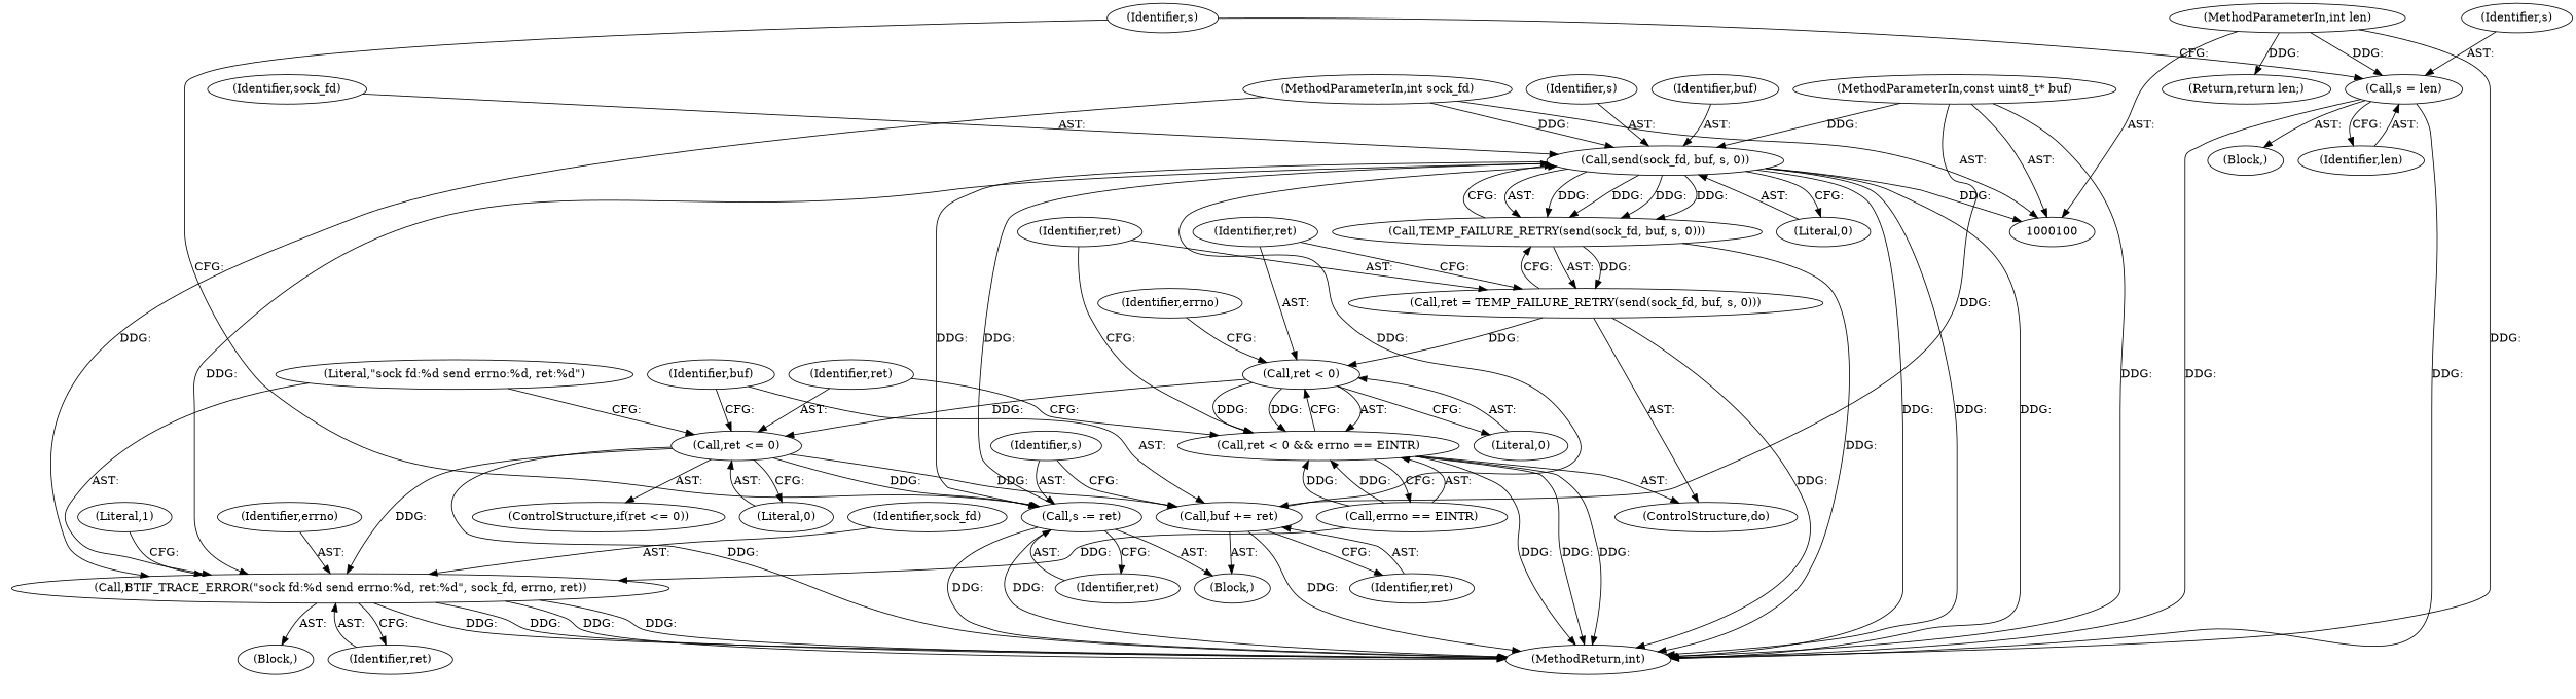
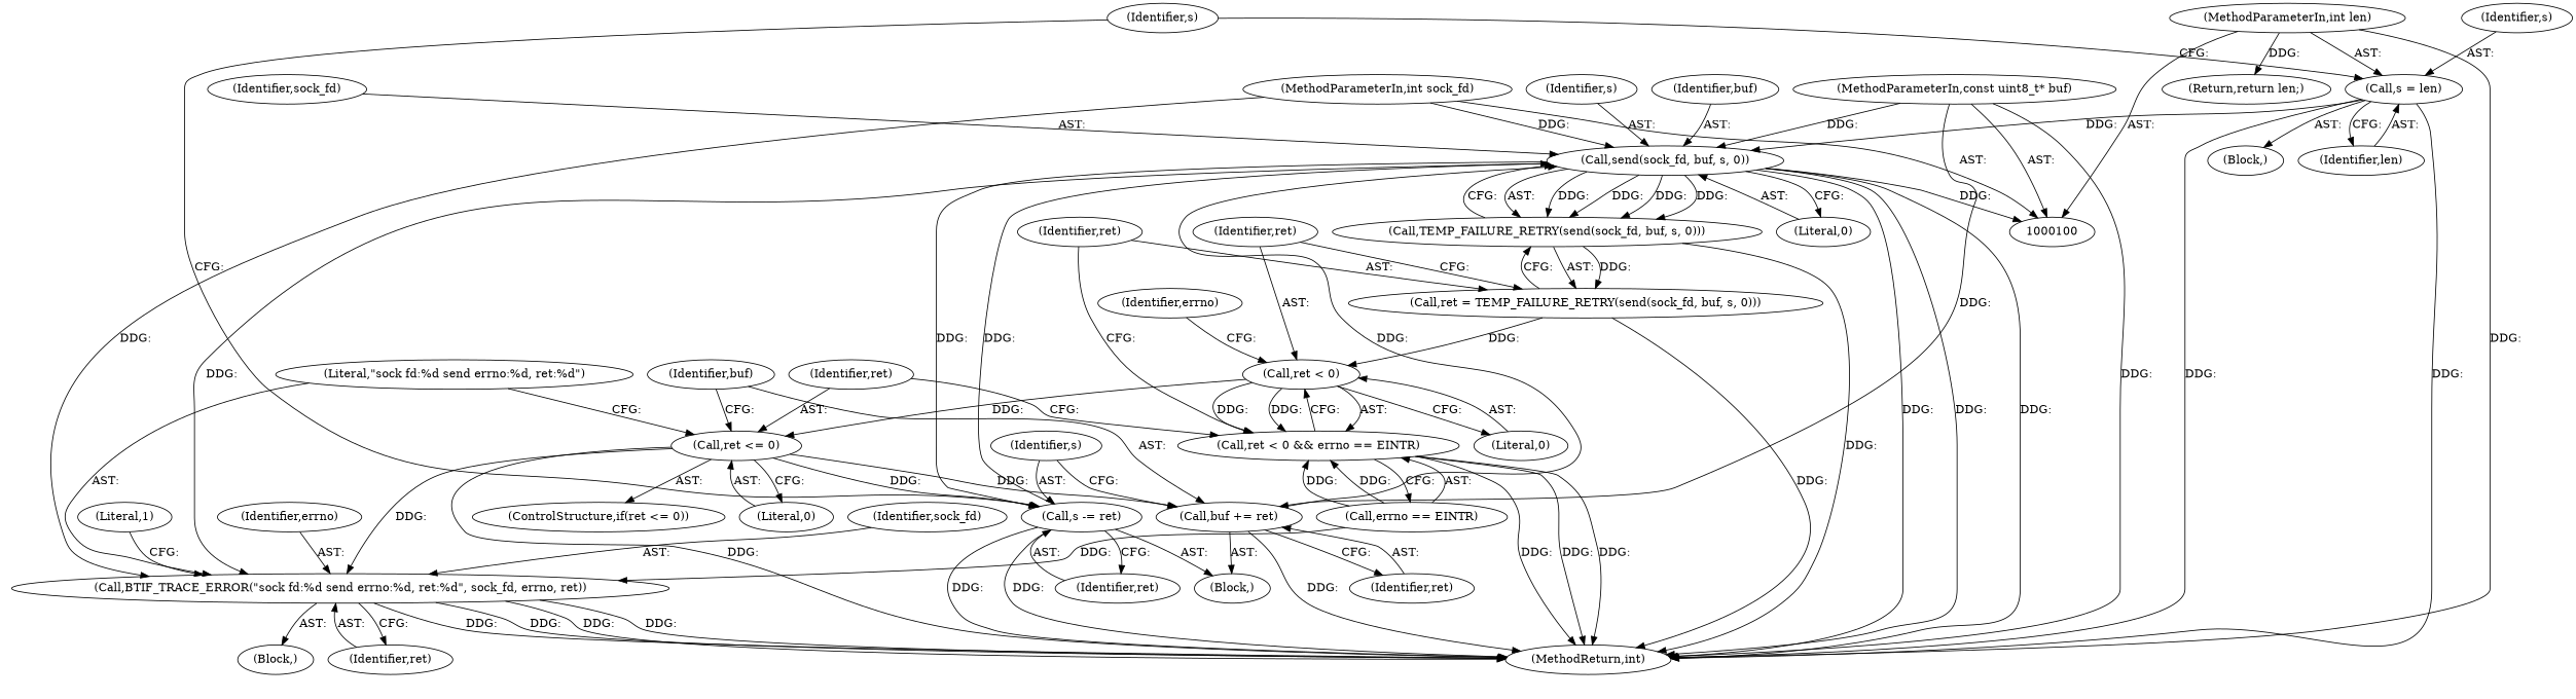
  digraph {
    n1 [label="(Call,send(sock_fd, buf, s, 0))"]
    n2 [label="(Call,TEMP_FAILURE_RETRY(send(sock_fd, buf, s, 0)))"]
    n3 [label="(Call,s -= ret)"]
    n4 [label="(Call,BTIF_TRACE_ERROR(\"sock fd:%d send errno:%d, ret:%d\", sock_fd, errno, ret))"]
    n5 [label="(MethodReturn,int)"]
    n6 [label="(Literal,0)"]
    1000100
    n8 [label="(Call,buf += ret)"]
    n9 [label="(Identifier,ret)"]
    n10 [label="(Block,)"]
    n11 [label="(Call,ret = TEMP_FAILURE_RETRY(send(sock_fd, buf, s, 0)))"]
    n12 [label="(Identifier,ret)"]
    n13 [label="(Identifier,ret)"]
    n14 [label="(Block,)"]
    n15 [label="(MethodParameterIn,int sock_fd)"]
    n16 [label="(Call,ret <= 0)"]
    n17 [label="(ControlStructure,if(ret <= 0))"]
    n18 [label="(Literal,0)"]
    n19 [label="(Call,ret < 0)"]
    n20 [label="(Call,ret < 0 && errno == EINTR)"]
    n21 [label="(Literal,0)"]
-   n22 [label="(ControlStructure,do)"]
    n23 [label="(Call,errno == EINTR)"]
    n24 [label="(MethodParameterIn,const uint8_t* buf)"]
    n25 [label="(Call,s = len)"]
    n26 [label="(Identifier,len)"]
    n27 [label="(Block,)"]
    n28 [label="(MethodParameterIn,int len)"]
    n29 [label="(Return,return len;)"]
    n30 [label="(Identifier,s)"]
    n31 [label="(Identifier,sock_fd)"]
    n32 [label="(Identifier,s)"]
    n33 [label="(Identifier,ret)"]
    n34 [label="(Identifier,errno)"]
    n35 [label="(Identifier,buf)"]
    n36 [label="(Identifier,ret)"]
    n37 [label="(Identifier,sock_fd)"]
    n38 [label="(Literal,1)"]
    n39 [label="(Literal,\"sock fd:%d send errno:%d, ret:%d\")"]
    n40 [label="(Identifier,errno)"]
    n41 [label="(Identifier,ret)"]
    n42 [label="(Identifier,s)"]
    n43 [label="(Identifier,buf)"]
    n44 [label="(Identifier,s)"]
    n1 -> n2 [label="AST: "]
    n1 -> n2 [label="DDG: "]
    n1 -> n2 [label="DDG: "]
    n1 -> n2 [label="DDG: "]
    n1 -> n2 [label="DDG: "]
    n1 -> n3 [label="DDG: "]
    n1 -> n4 [label="DDG: "]
    n1 -> n5 [label="DDG: "]
    n1 -> n5 [label="DDG: "]
    n1 -> n5 [label="DDG: "]
    n1 -> n6 [label="CFG: "]
    n1 -> 1000100 [label="DDG: "]
    n2 -> n1 [label="CFG: "]
    n2 -> n5 [label="DDG: "]
    n2 -> n11 [label="AST: "]
    n2 -> n11 [label="DDG: "]
    n3 -> n1 [label="DDG: "]
    n3 -> n5 [label="DDG: "]
    n3 -> n5 [label="DDG: "]
    n3 -> n10 [label="AST: "]
    n3 -> n12 [label="CFG: "]
    n4 -> n5 [label="DDG: "]
    n4 -> n5 [label="DDG: "]
    n4 -> n5 [label="DDG: "]
    n4 -> n5 [label="DDG: "]
    n4 -> n13 [label="CFG: "]
    n4 -> n14 [label="AST: "]
    n6 -> n1 [label="AST: "]
    n8 -> n1 [label="DDG: "]
    n8 -> n5 [label="DDG: "]
    n8 -> n9 [label="CFG: "]
    n8 -> n10 [label="AST: "]
    n9 -> n8 [label="AST: "]
    n11 -> n2 [label="CFG: "]
    n11 -> n5 [label="DDG: "]
    n11 -> n19 [label="DDG: "]
-   n11 -> n22 [label="AST: "]
    n12 -> n3 [label="AST: "]
    n13 -> n4 [label="AST: "]
    n15 -> n1 [label="DDG: "]
    n15 -> n4 [label="DDG: "]
    n15 -> 1000100 [label="AST: "]
    n16 -> n3 [label="DDG: "]
    n16 -> n4 [label="DDG: "]
    n16 -> n5 [label="DDG: "]
    n16 -> n8 [label="DDG: "]
    n16 -> n17 [label="AST: "]
    n16 -> n18 [label="CFG: "]
    n18 -> n16 [label="AST: "]
    n19 -> n16 [label="DDG: "]
    n19 -> n20 [label="AST: "]
    n19 -> n20 [label="DDG: "]
    n19 -> n20 [label="DDG: "]
    n19 -> n21 [label="CFG: "]
    n20 -> n5 [label="DDG: "]
    n20 -> n5 [label="DDG: "]
    n20 -> n5 [label="DDG: "]
    n20 -> n19 [label="CFG: "]
-   n20 -> n22 [label="AST: "]
    n20 -> n23 [label="CFG: "]
    n21 -> n19 [label="AST: "]
    n23 -> n4 [label="DDG: "]
    n23 -> n20 [label="AST: "]
    n23 -> n20 [label="DDG: "]
    n23 -> n20 [label="DDG: "]
    n24 -> n1 [label="DDG: "]
    n24 -> n5 [label="DDG: "]
    n24 -> 1000100 [label="AST: "]
    n24 -> n8 [label="DDG: "]
+   n25 -> n1 [label="DDG: "]
    n25 -> n5 [label="DDG: "]
    n25 -> n5 [label="DDG: "]
    n25 -> n26 [label="CFG: "]
    n25 -> n27 [label="AST: "]
    n26 -> n25 [label="AST: "]
    n28 -> n5 [label="DDG: "]
    n28 -> 1000100 [label="AST: "]
-   n28 -> n25 [label="DDG: "]
+   n28 -> n25 [label="AST: "]
    n28 -> n29 [label="DDG: "]
    n30 -> n3 [label="CFG: "]
    n30 -> n25 [label="CFG: "]
    n31 -> n4 [label="AST: "]
    n32 -> n1 [label="AST: "]
    n33 -> n11 [label="AST: "]
    n33 -> n20 [label="CFG: "]
    n34 -> n19 [label="CFG: "]
    n35 -> n1 [label="AST: "]
    n36 -> n11 [label="CFG: "]
    n36 -> n19 [label="AST: "]
    n37 -> n1 [label="AST: "]
    n38 -> n4 [label="CFG: "]
    n39 -> n4 [label="AST: "]
    n39 -> n16 [label="CFG: "]
    n40 -> n4 [label="AST: "]
    n41 -> n16 [label="AST: "]
    n41 -> n20 [label="CFG: "]
    n42 -> n25 [label="AST: "]
    n43 -> n8 [label="AST: "]
    n43 -> n16 [label="CFG: "]
    n44 -> n3 [label="AST: "]
    n44 -> n8 [label="CFG: "]
  }
